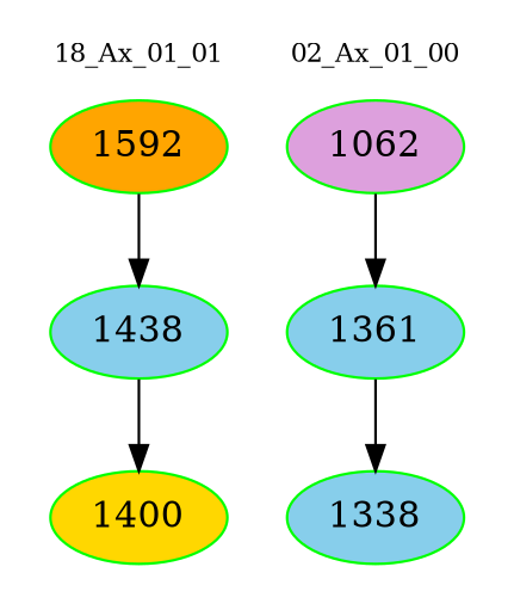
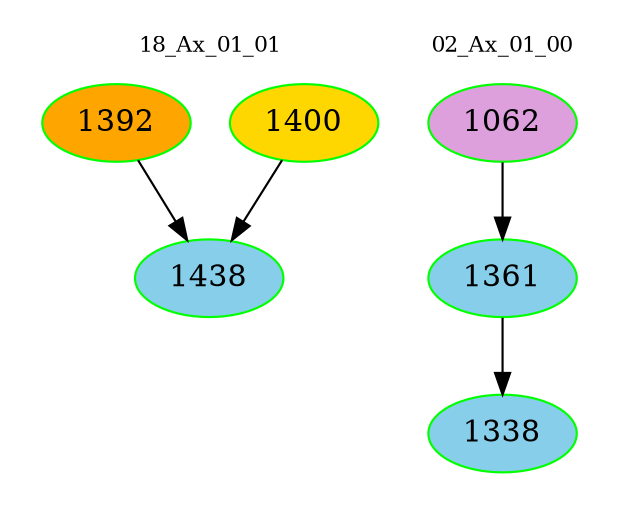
  digraph {
    node [color=green fillcolor=skyblue style=filled]
    edge [color=black]
    n1 [fillcolor=gold label=1400]
    n2 [label=1438]
-   n3 [fillcolor=orange label=1592]
+   n3 [fillcolor=orange label=1392]
    n4 [fillcolor=plum label=1062]
    n5 [label=1361]
    n6 [label=1338]
    subgraph cluster_1 {
      color=white
      fontsize=10
      label="18_Ax_01_01"
      n1
      n2
      n3
    }
    subgraph cluster_2 {
      color=white
      fontsize=10
      label="02_Ax_01_00"
      n4
      n5
      n6
    }
-   n2 -> n1
+   n1 -> n2
    n3 -> n2
    n4 -> n5
    n5 -> n6
  }
